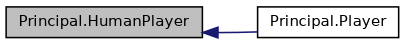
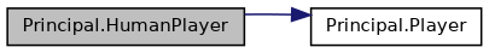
  digraph {
    rankdir=LR
    node [color=black fontname=Helvetica fontsize=10 shape=record style=filled]
    n1 [fillcolor=grey75 fontcolor=black height=0.2 label="Principal.HumanPlayer" width=0.4]
    n2 [fillcolor=white height=0.2 label="Principal.Player" width=0.4]
-   n1 -> n2 [color=midnightblue dir=back fontname=Helvetica fontsize=10 labelfontname=Helvetica labelfontsize=10 style=solid]
+   n2 -> n1 [color=midnightblue dir=back fontname=Helvetica fontsize=10 labelfontname=Helvetica labelfontsize=10 style=solid]
  }
